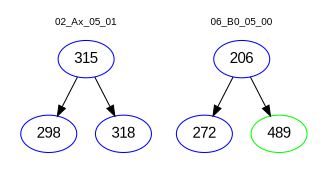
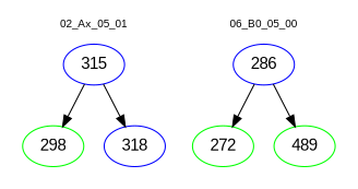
  digraph {
    fontname="Liberation Sans"
    node [color=blue fontname="Liberation Sans"]
    edge [color=black fontname="Liberation Sans"]
    n1 [label=315]
-   n2 [label=298]
+   n2 [color=green label=298]
    n3 [label=318]
-   n4 [label=206]
-   n5 [label=272]
+   n4 [label=286]
+   n5 [color=green label=272]
    n6 [color=green label=489]
    subgraph cluster_1 {
      color=white
      fontsize=10
      label="02_Ax_05_01"
      n1
      n2
      n3
    }
    subgraph cluster_2 {
      color=white
      fontsize=10
      label="06_B0_05_00"
      n4
      n5
      n6
    }
    n1 -> n2
    n1 -> n3
    n4 -> n5
    n4 -> n6
  }
